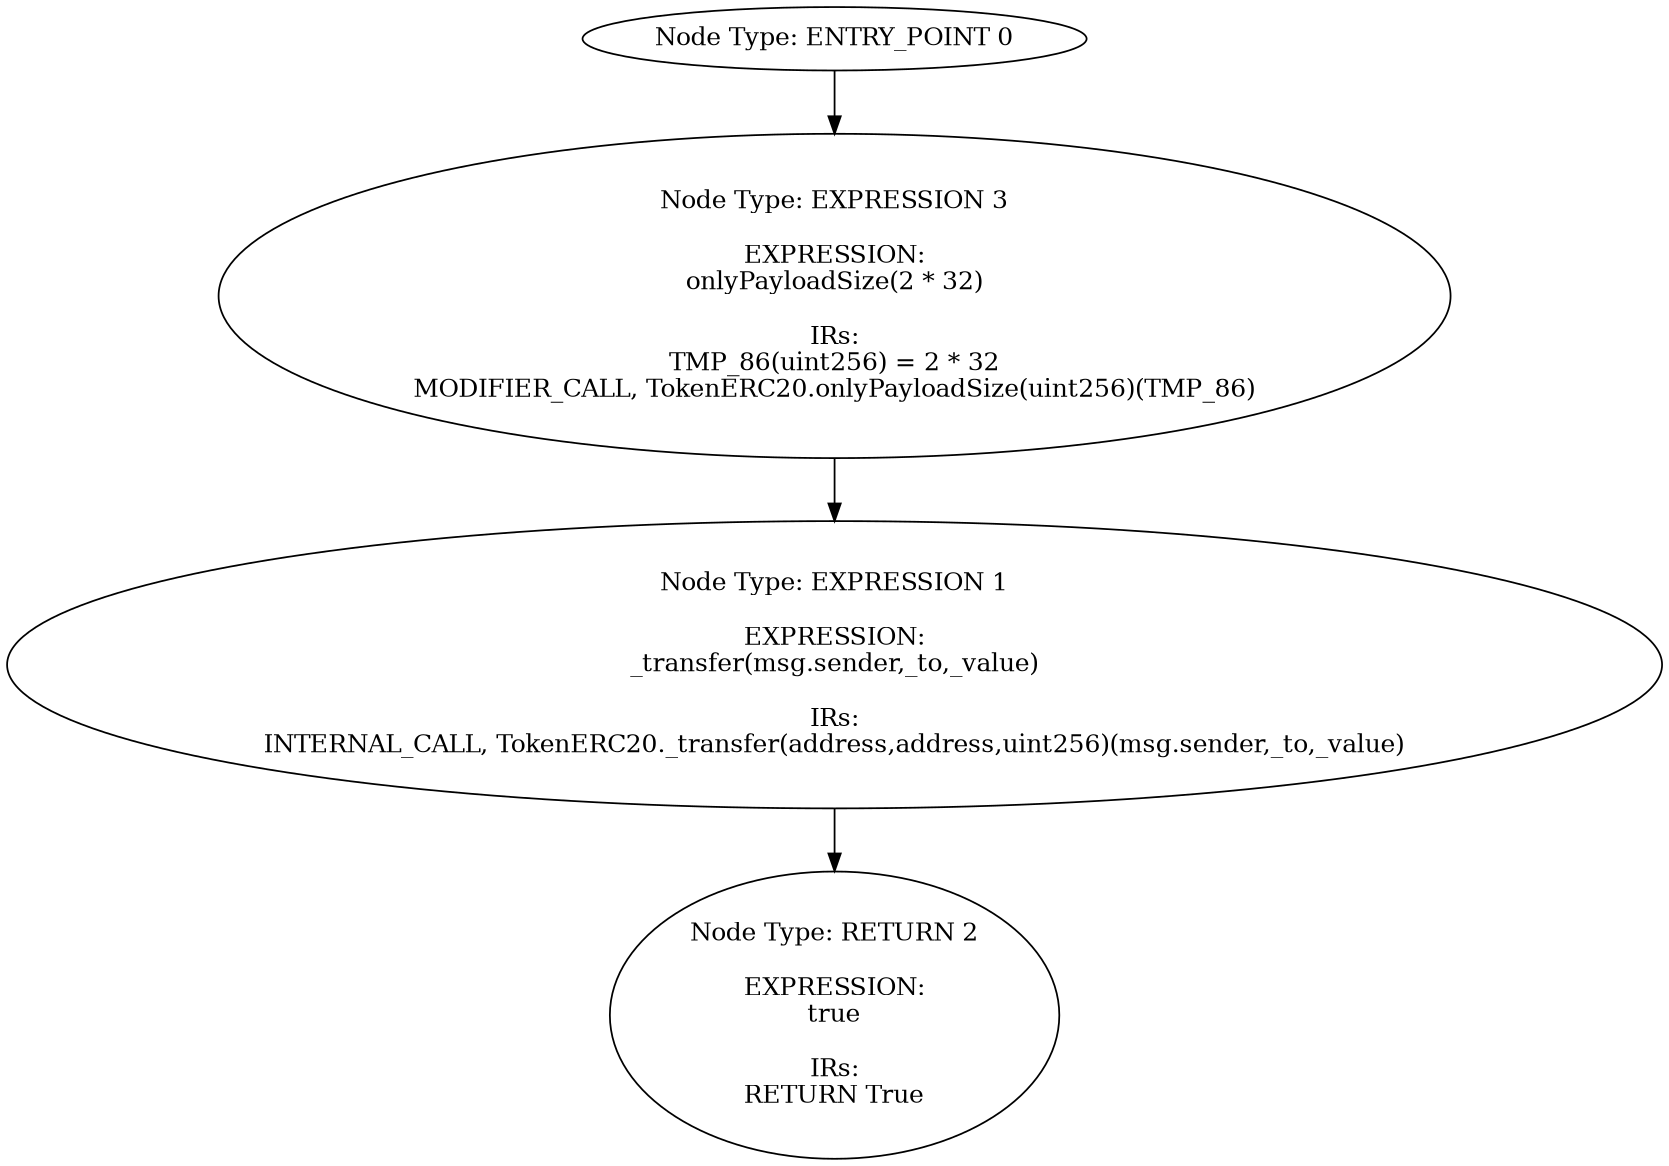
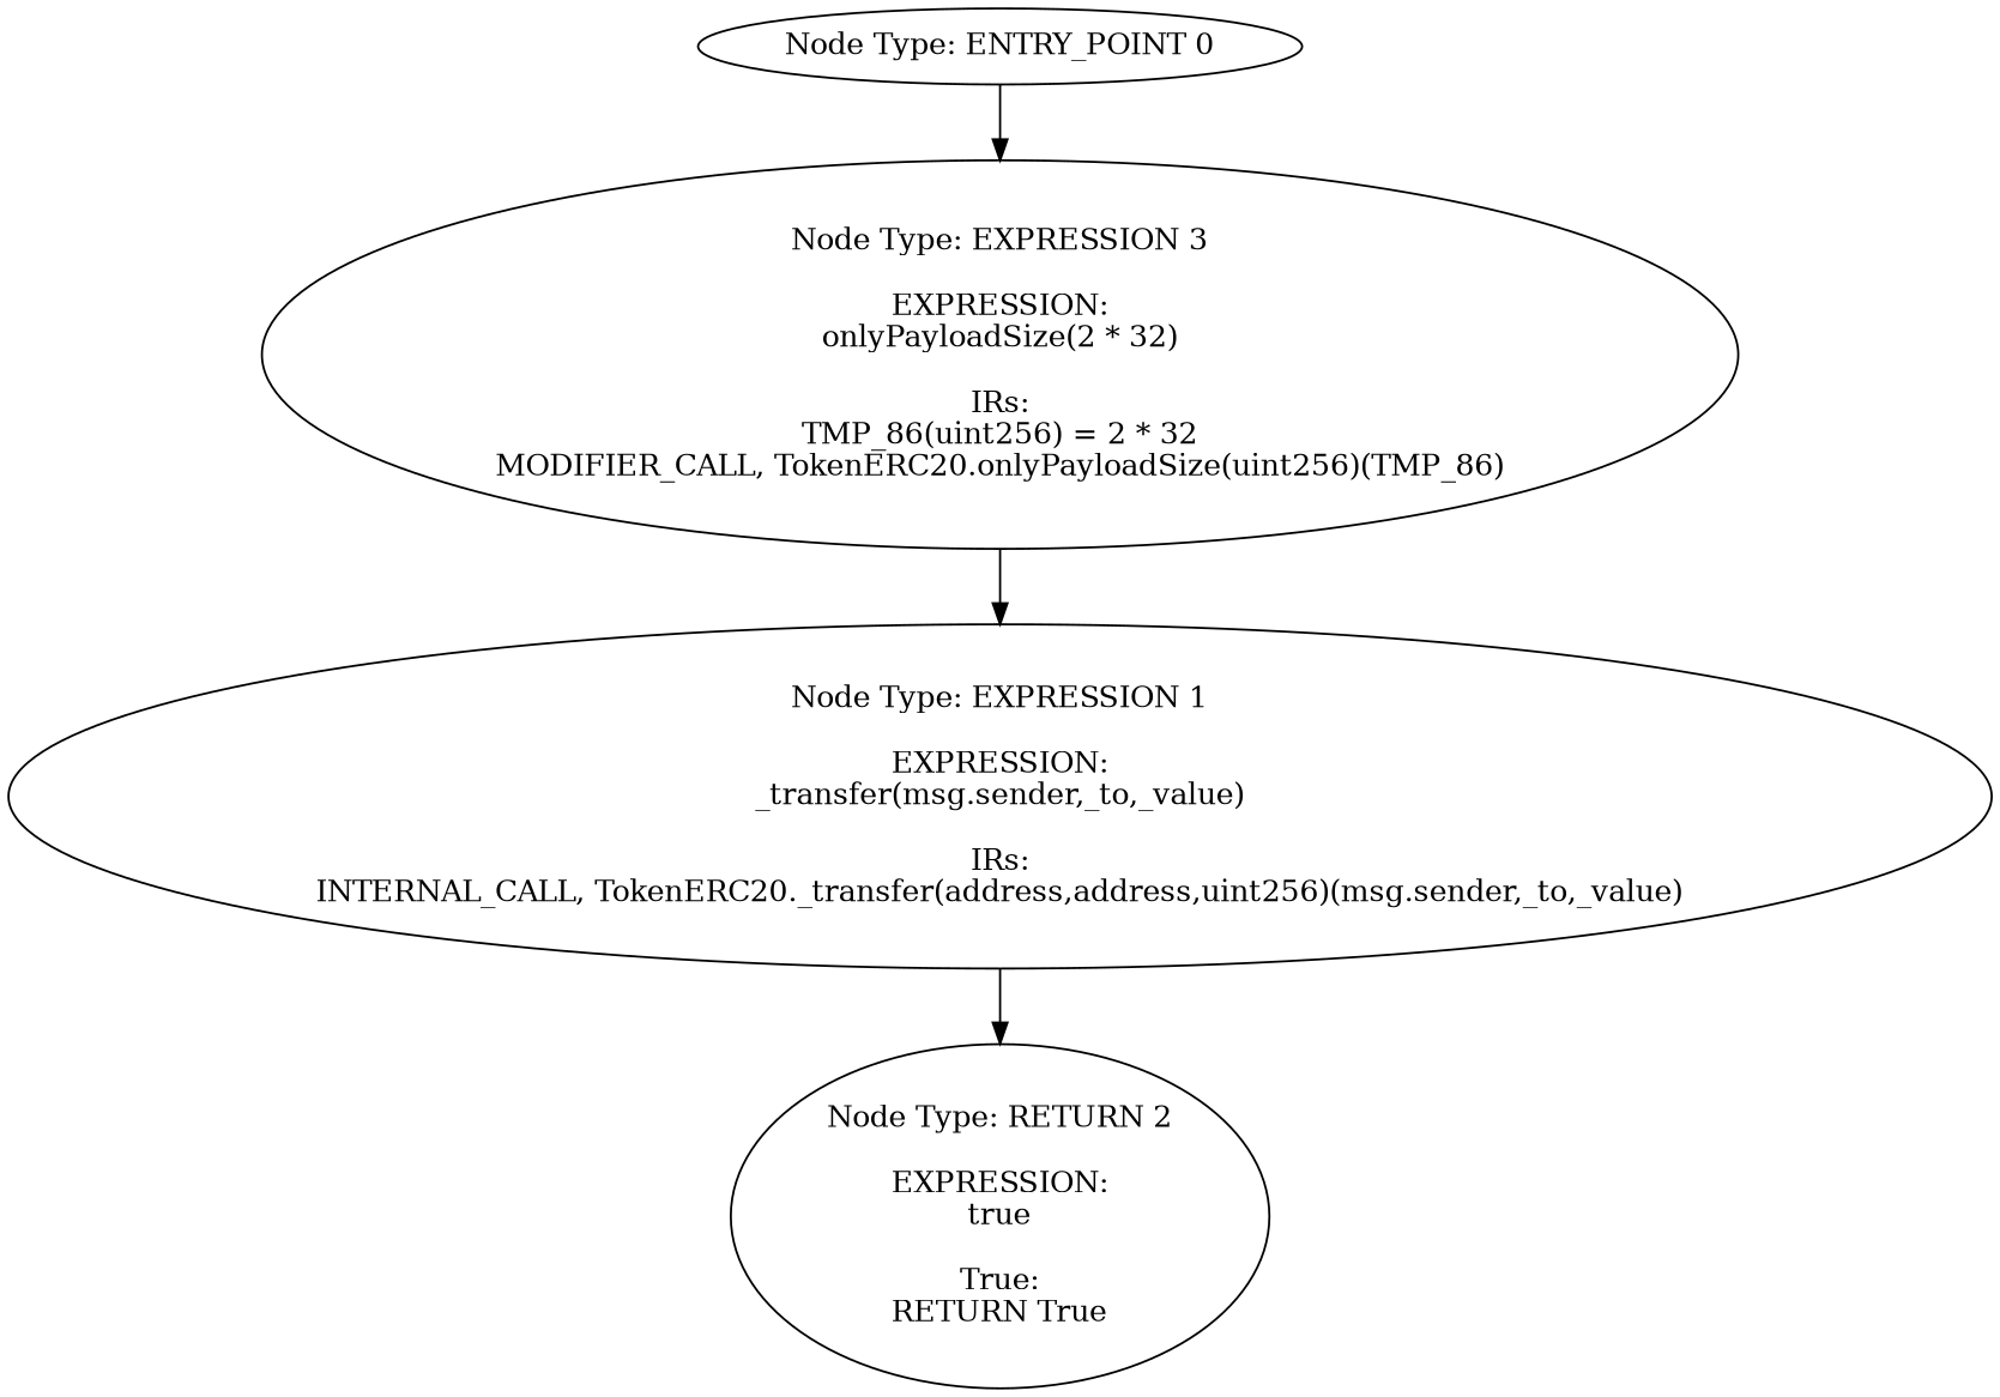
  digraph {
    n1 [label="Node Type: ENTRY_POINT 0\n"]
    n2 [label="Node Type: EXPRESSION 3\n\nEXPRESSION:\nonlyPayloadSize(2 * 32)\n\nIRs:\nTMP_86(uint256) = 2 * 32\nMODIFIER_CALL, TokenERC20.onlyPayloadSize(uint256)(TMP_86)"]
    n3 [label="Node Type: EXPRESSION 1\n\nEXPRESSION:\n_transfer(msg.sender,_to,_value)\n\nIRs:\nINTERNAL_CALL, TokenERC20._transfer(address,address,uint256)(msg.sender,_to,_value)"]
-   n4 [label="Node Type: RETURN 2\n\nEXPRESSION:\ntrue\n\nIRs:\nRETURN True"]
+   n4 [label="Node Type: RETURN 2\n\nEXPRESSION:\ntrue\n\nTrue:\nRETURN True"]
    n1 -> n2
    n2 -> n3
    n3 -> n4
  }
